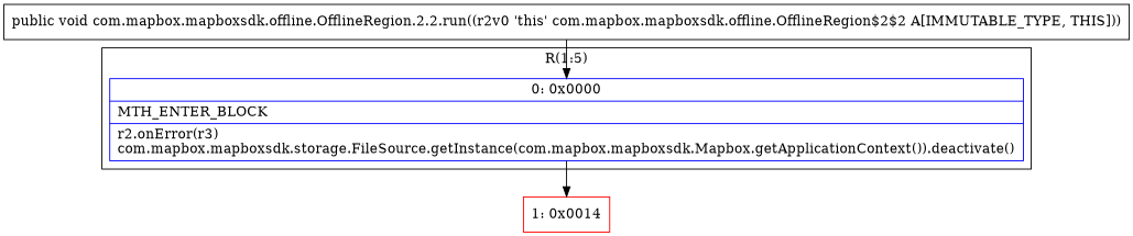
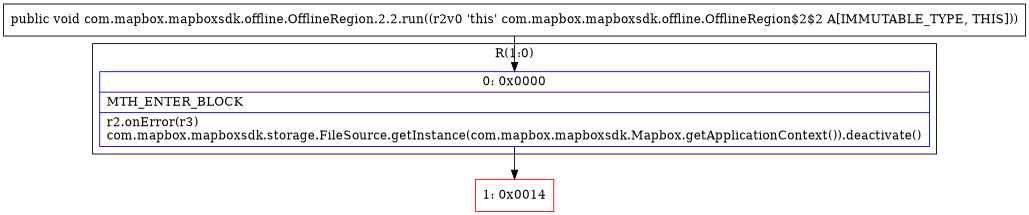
  digraph {
    node [shape=record]
    n1 [color=blue label="{0\:\ 0x0000|MTH_ENTER_BLOCK\l|r2.onError(r3)\lcom.mapbox.mapboxsdk.storage.FileSource.getInstance(com.mapbox.mapboxsdk.Mapbox.getApplicationContext()).deactivate()\l}"]
    n2 [color=red label="{1\:\ 0x0014}"]
    n3 [label="{public void com.mapbox.mapboxsdk.offline.OfflineRegion.2.2.run((r2v0 'this' com.mapbox.mapboxsdk.offline.OfflineRegion$2$2 A[IMMUTABLE_TYPE, THIS])) }"]
    subgraph cluster_1 {
-     label="R(1:5)"
+     label="R(1:0)"
      n1
    }
    n1 -> n2
    n3 -> n1
  }
